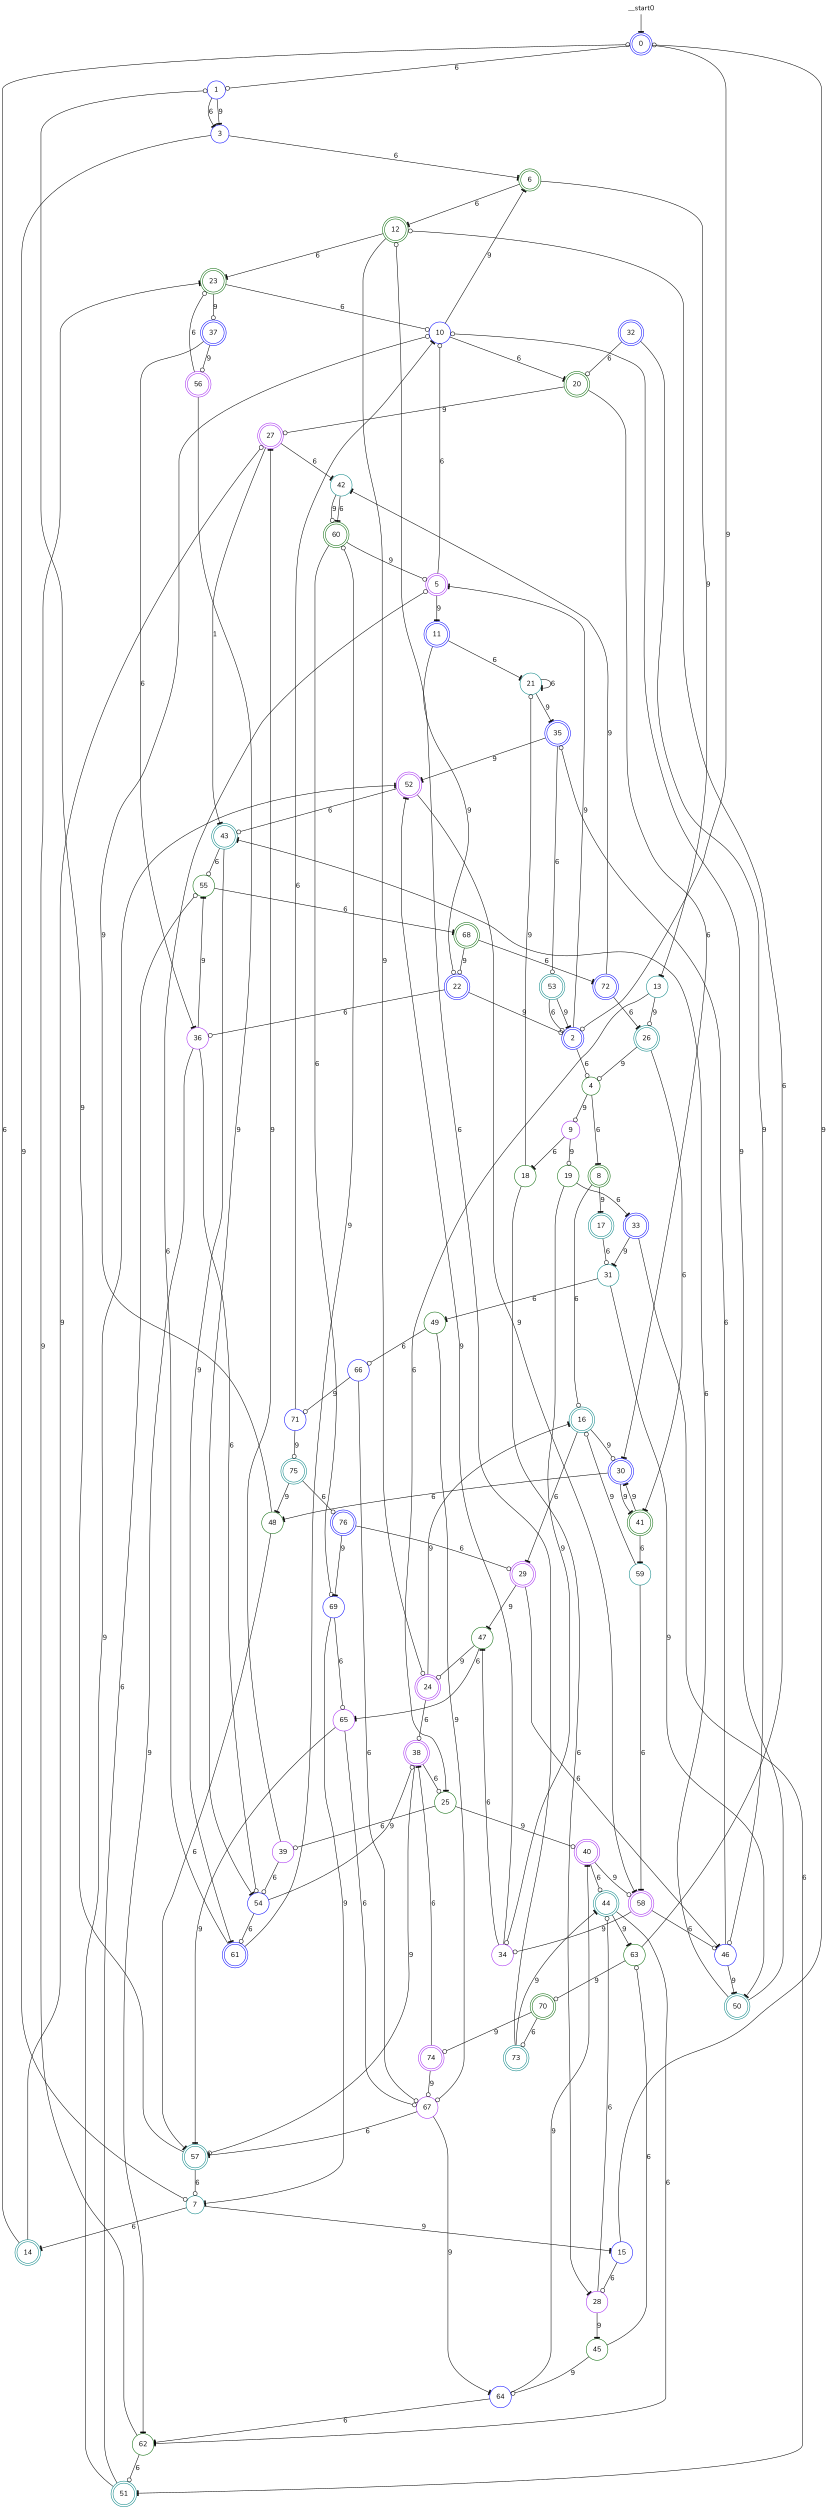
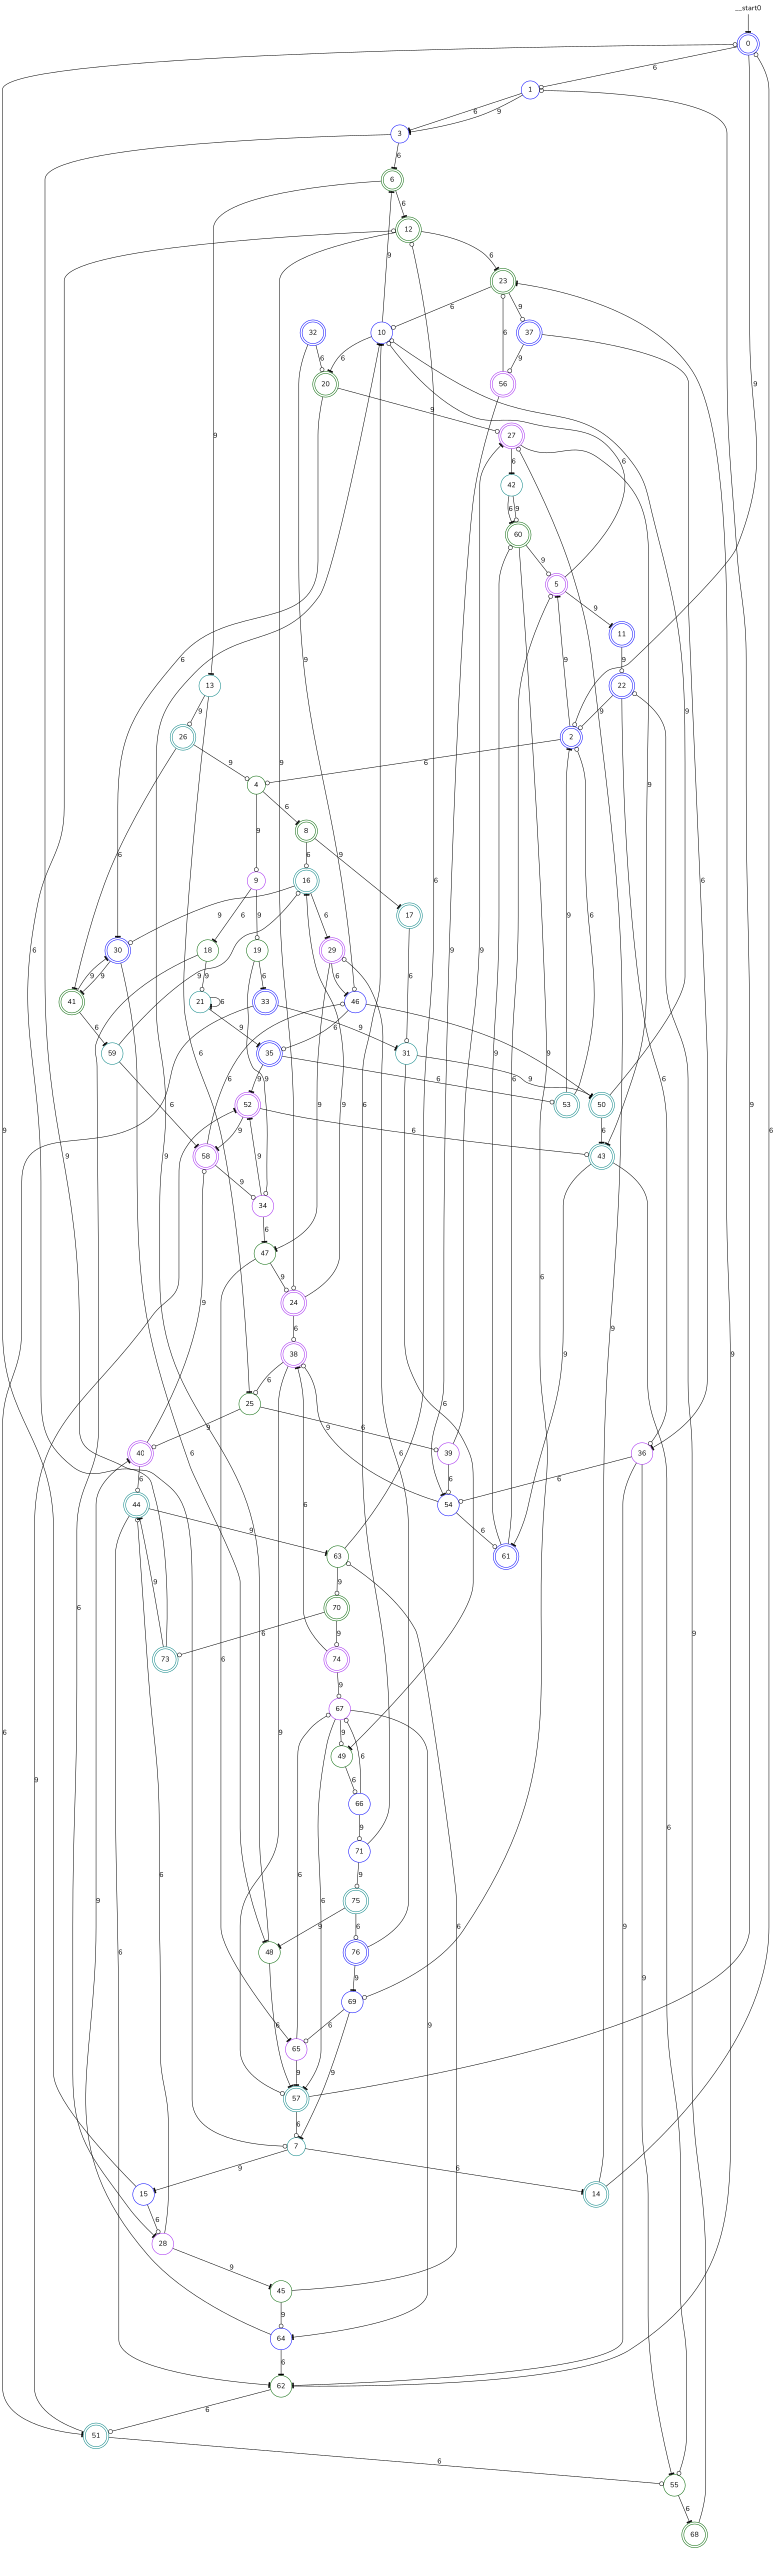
  digraph {
    fontname=Nunito
    node [color=blue fontname=Nunito shape=doublecircle]
    edge [arrowhead=odot fontname=Nunito]
    n1 [label=0]
    n2 [label=1 shape=circle]
    n3 [label=2]
    n4 [label=3 shape=circle]
    n5 [color=darkgreen label=4 shape=circle]
    n6 [color=purple label=5]
    n7 [color=darkgreen label=6]
    n8 [color=teal label=7 shape=circle]
    n9 [color=darkgreen label=8]
    n10 [color=purple label=9 shape=circle]
    n11 [label=10 shape=circle]
    n12 [label=11]
    n13 [color=darkgreen label=12]
    n14 [color=teal label=13 shape=circle]
    n15 [color=teal label=14]
    n16 [label=15 shape=circle]
    n17 [color=teal label=16]
    n18 [color=teal label=17]
    n19 [color=darkgreen label=18 shape=circle]
    n20 [color=darkgreen label=19 shape=circle]
    n21 [color=darkgreen label=20]
    n22 [color=teal label=21 shape=circle]
    n23 [label=22]
    n24 [color=darkgreen label=23]
    n25 [color=purple label=24]
    n26 [color=darkgreen label=25 shape=circle]
    n27 [color=teal label=26]
    n28 [color=purple label=27]
    n29 [color=purple label=28 shape=circle]
    n30 [color=purple label=29]
    n31 [label=30]
    n32 [color=teal label=31 shape=circle]
    n33 [label=33]
    n34 [color=purple label=34 shape=circle]
    n35 [label=35]
    n36 [color=purple label=36 shape=circle]
    n37 [label=37]
    n38 [color=purple label=38]
    n39 [color=purple label=39 shape=circle]
    n40 [color=purple label=40]
    n41 [color=darkgreen label=41]
    n42 [color=teal label=42 shape=circle]
    n43 [color=teal label=43]
    n44 [color=teal label=44]
    n45 [color=darkgreen label=45 shape=circle]
    n46 [label=46 shape=circle]
    n47 [color=darkgreen label=47 shape=circle]
    n48 [color=darkgreen label=48 shape=circle]
    n49 [color=darkgreen label=49 shape=circle]
    n50 [color=teal label=50]
    n51 [label=32]
    n52 [color=teal label=51]
    n53 [color=purple label=52]
    n54 [color=teal label=53]
    n55 [label=54 shape=circle]
    n56 [color=darkgreen label=55 shape=circle]
    n57 [color=darkgreen label=62 shape=circle]
    n58 [color=purple label=56]
    n59 [color=teal label=57]
    n60 [color=purple label=58]
    n61 [color=teal label=59 shape=circle]
    n62 [color=darkgreen label=60]
    n63 [label=61]
    n64 [color=darkgreen label=63 shape=circle]
    n65 [label=64 shape=circle]
    n66 [color=purple label=65 shape=circle]
    n67 [label=66 shape=circle]
    n68 [color=purple label=67 shape=circle]
    n69 [color=darkgreen label=68]
    n70 [label=69 shape=circle]
    n71 [color=darkgreen label=70]
    n72 [label=71 shape=circle]
-   n73 [label=72]
    n74 [color=teal label=73]
    n75 [color=purple label=74]
    n76 [color=teal label=75]
    n77 [label=76]
    __start0 [color=purple height=0 shape=none width=0]
    n1 -> n2 [label=6]
    n1 -> n3 [label=9]
    n2 -> n4 [arrowhead=tee label=6]
    n2 -> n4 [arrowhead=tee label=9]
    n3 -> n5 [label=6]
    n3 -> n6 [arrowhead=tee label=9]
    n4 -> n7 [arrowhead=tee label=6]
    n4 -> n8 [label=9]
    n5 -> n9 [arrowhead=tee label=6]
    n5 -> n10 [label=9]
    n6 -> n11 [label=6]
    n6 -> n12 [arrowhead=tee label=9]
    n7 -> n13 [arrowhead=tee label=6]
    n7 -> n14 [arrowhead=tee label=9]
    n8 -> n15 [arrowhead=tee label=6]
    n8 -> n16 [arrowhead=tee label=9]
    n9 -> n17 [label=6]
    n9 -> n18 [arrowhead=tee label=9]
    n10 -> n19 [arrowhead=tee label=6]
    n10 -> n20 [label=9]
    n11 -> n7 [arrowhead=tee label=9]
    n11 -> n21 [arrowhead=tee label=6]
-   n12 -> n22 [arrowhead=tee label=6]
    n12 -> n23 [label=9]
    n13 -> n24 [arrowhead=tee label=6]
    n13 -> n25 [label=9]
    n14 -> n26 [arrowhead=tee label=6]
    n14 -> n27 [label=9]
    n15 -> n1 [label=6]
    n15 -> n28 [label=9]
    n16 -> n1 [label=9]
    n16 -> n29 [label=6]
    n17 -> n30 [arrowhead=tee label=6]
    n17 -> n31 [label=9]
    n18 -> n32 [label=6]
    n19 -> n22 [label=9]
    n19 -> n29 [arrowhead=tee label=6]
    n20 -> n33 [arrowhead=tee label=6]
    n20 -> n34 [label=9]
    n21 -> n28 [label=9]
    n21 -> n31 [arrowhead=tee label=6]
    n22 -> n22 [arrowhead=tee label=6]
    n22 -> n35 [arrowhead=tee label=9]
    n23 -> n3 [label=9]
    n23 -> n36 [label=6]
    n24 -> n11 [label=6]
    n24 -> n37 [label=9]
    n25 -> n17 [arrowhead=tee label=9]
    n25 -> n38 [label=6]
    n26 -> n39 [label=6]
    n26 -> n40 [label=9]
    n27 -> n5 [label=9]
    n27 -> n41 [arrowhead=tee label=6]
    n28 -> n42 [arrowhead=tee label=6]
-   n28 -> n43 [arrowhead=tee label=1]
+   n28 -> n43 [arrowhead=tee label=9]
    n29 -> n44 [label=6]
    n29 -> n45 [arrowhead=tee label=9]
    n30 -> n46 [arrowhead=tee label=6]
    n30 -> n47 [arrowhead=tee label=9]
    n31 -> n41 [arrowhead=tee label=9]
    n31 -> n48 [arrowhead=tee label=6]
    n32 -> n49 [arrowhead=tee label=6]
    n32 -> n50 [arrowhead=tee label=9]
    n33 -> n32 [arrowhead=tee label=9]
    n33 -> n52 [arrowhead=tee label=6]
    n34 -> n47 [arrowhead=tee label=6]
    n34 -> n53 [arrowhead=tee label=9]
    n35 -> n53 [arrowhead=tee label=9]
    n35 -> n54 [label=6]
    n36 -> n55 [label=6]
    n36 -> n56 [arrowhead=tee label=9]
    n36 -> n57 [arrowhead=tee label=9]
    n37 -> n36 [arrowhead=tee label=6]
    n37 -> n58 [label=9]
    n38 -> n26 [label=6]
    n38 -> n59 [label=9]
    n39 -> n28 [arrowhead=tee label=9]
    n39 -> n55 [label=6]
    n40 -> n44 [label=6]
    n40 -> n60 [label=9]
    n41 -> n31 [arrowhead=tee label=9]
    n41 -> n61 [arrowhead=tee label=6]
    n42 -> n62 [arrowhead=tee label=6]
    n42 -> n62 [label=9]
    n43 -> n56 [label=6]
    n43 -> n63 [arrowhead=tee label=9]
    n44 -> n57 [arrowhead=tee label=6]
    n44 -> n64 [arrowhead=tee label=9]
    n45 -> n64 [label=6]
    n45 -> n65 [label=9]
    n46 -> n35 [label=6]
    n46 -> n50 [arrowhead=tee label=9]
    n47 -> n25 [label=9]
    n47 -> n66 [arrowhead=tee label=6]
-   n48 -> n11 [label=9]
+   n48 -> n11 [arrowhead=tee label=9]
    n48 -> n59 [arrowhead=tee label=6]
    n49 -> n67 [label=6]
-   n49 -> n68 [label=9]
+   n68 -> n49 [label=9]
    n50 -> n11 [label=9]
    n50 -> n43 [arrowhead=tee label=6]
    n51 -> n21 [label=6]
    n51 -> n46 [label=9]
    n52 -> n53 [arrowhead=tee label=9]
    n52 -> n56 [label=6]
    n53 -> n43 [label=6]
    n53 -> n60 [arrowhead=tee label=9]
    n54 -> n3 [label=6]
    n54 -> n3 [arrowhead=tee label=9]
    n55 -> n38 [label=9]
    n55 -> n63 [label=6]
    n56 -> n69 [arrowhead=tee label=6]
    n57 -> n24 [arrowhead=tee label=9]
    n57 -> n52 [label=6]
    n58 -> n24 [label=6]
    n58 -> n55 [arrowhead=tee label=9]
    n59 -> n2 [label=9]
    n59 -> n8 [label=6]
    n60 -> n34 [label=9]
    n60 -> n46 [label=6]
    n61 -> n17 [label=9]
    n61 -> n60 [arrowhead=tee label=6]
    n62 -> n6 [label=9]
    n62 -> n70 [label=6]
    n63 -> n6 [label=6]
    n63 -> n62 [label=9]
    n64 -> n13 [label=6]
    n64 -> n71 [label=9]
    n65 -> n40 [arrowhead=tee label=9]
    n65 -> n57 [arrowhead=tee label=6]
    n66 -> n59 [arrowhead=tee label=9]
    n66 -> n68 [label=6]
    n67 -> n68 [label=6]
    n67 -> n72 [label=9]
    n68 -> n59 [arrowhead=tee label=6]
    n68 -> n65 [arrowhead=tee label=9]
    n69 -> n23 [label=9]
-   n69 -> n73 [arrowhead=tee label=6]
    n70 -> n8 [arrowhead=tee label=9]
    n70 -> n66 [label=6]
    n71 -> n74 [label=6]
    n71 -> n75 [label=9]
    n72 -> n11 [arrowhead=tee label=6]
    n72 -> n76 [label=9]
-   n73 -> n27 [arrowhead=tee label=6]
-   n73 -> n42 [arrowhead=tee label=9]
    n74 -> n13 [label=6]
    n74 -> n44 [arrowhead=tee label=9]
    n75 -> n38 [arrowhead=tee label=6]
    n75 -> n68 [label=9]
    n76 -> n48 [arrowhead=tee label=9]
    n76 -> n77 [label=6]
    n77 -> n30 [label=6]
    n77 -> n70 [arrowhead=tee label=9]
    __start0 -> n1 [arrowhead=tee]
  }
